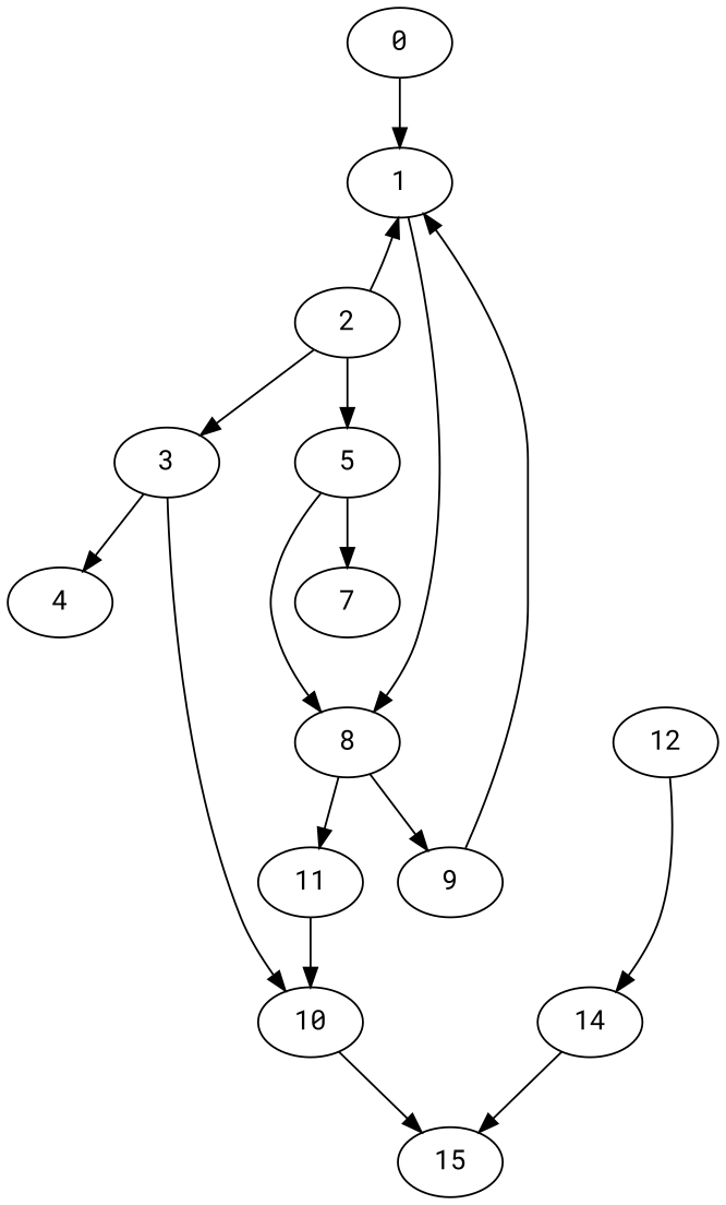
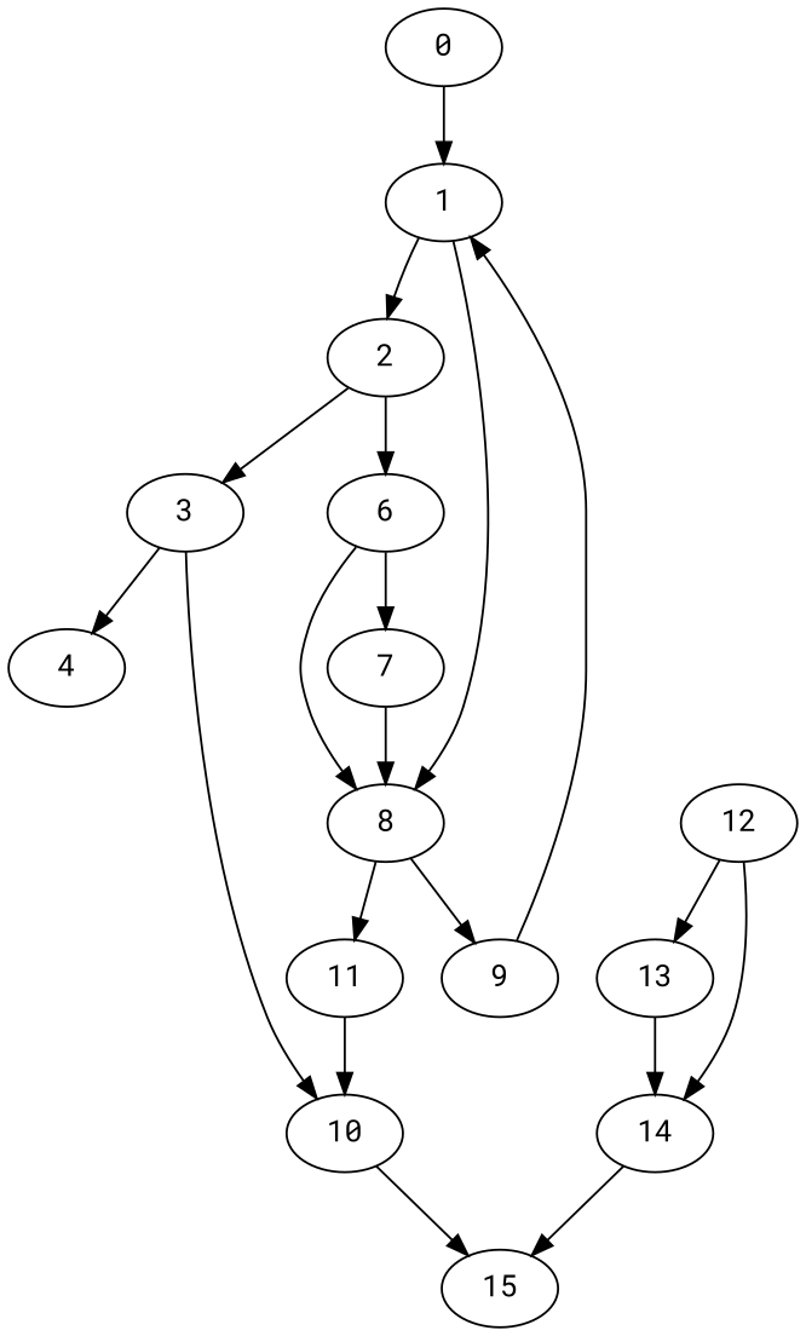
  digraph {
    fontname="Roboto Mono"
    node [fontname="Roboto Mono"]
    edge [fontname="Roboto Mono"]
    0
    1
    2
    8
    3
-   6 [label=5]
+   6
    9
    11
    4
    10
    7
    15
    12
+   13
    14
    0 -> 1
-   2 -> 1
+   1 -> 2
    1 -> 8
    2 -> 3
    2 -> 6
    8 -> 9
    8 -> 11
    3 -> 4
    3 -> 10
    6 -> 8
    6 -> 7
    9 -> 1
    11 -> 10
    10 -> 15
+   7 -> 8
+   12 -> 13
    12 -> 14
+   13 -> 14
    14 -> 15
  }
